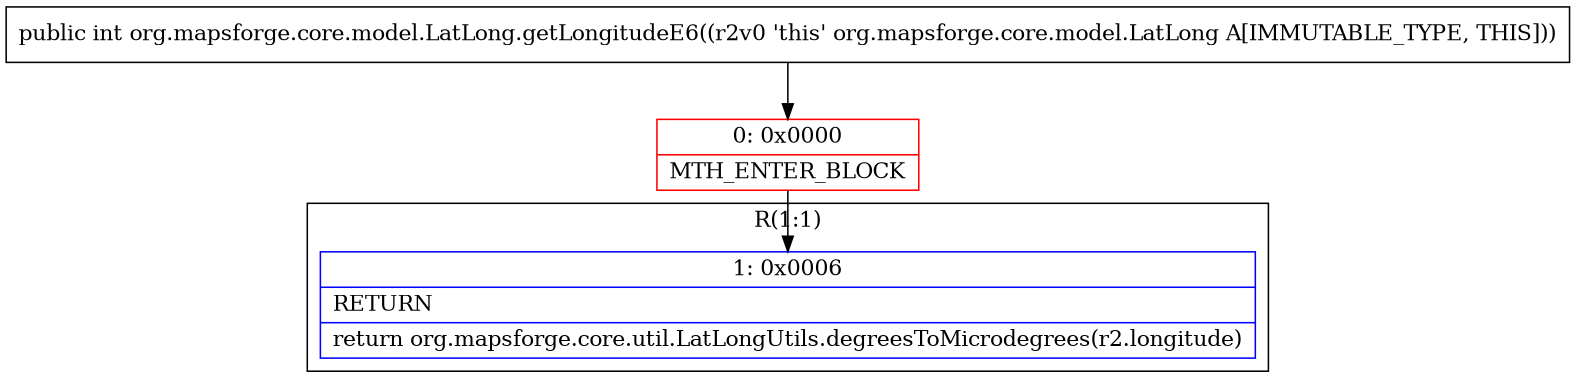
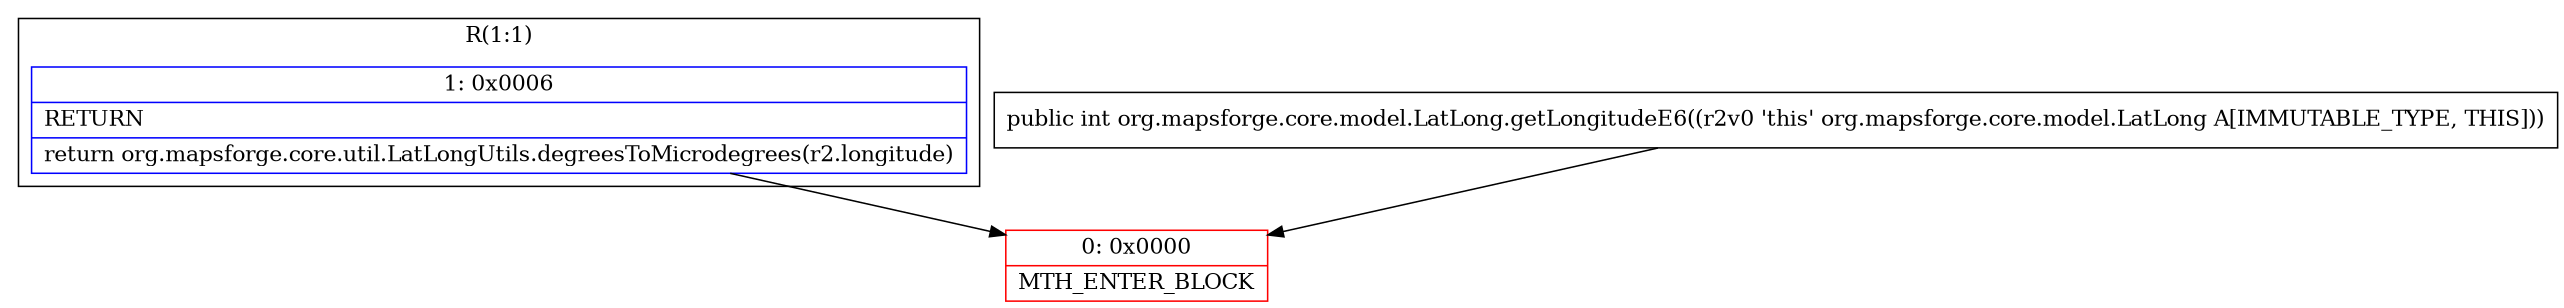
  digraph {
    node [shape=record]
    n1 [color=blue label="{1\:\ 0x0006|RETURN\l|return org.mapsforge.core.util.LatLongUtils.degreesToMicrodegrees(r2.longitude)\l}"]
    n2 [color=red label="{0\:\ 0x0000|MTH_ENTER_BLOCK\l}"]
    n3 [label="{public int org.mapsforge.core.model.LatLong.getLongitudeE6((r2v0 'this' org.mapsforge.core.model.LatLong A[IMMUTABLE_TYPE, THIS])) }"]
    subgraph cluster_1 {
      label="R(1:1)"
      n1
    }
-   n2 -> n1
+   n1 -> n2
    n3 -> n2
  }
